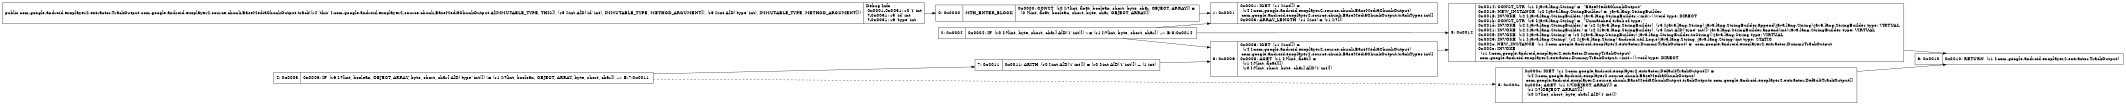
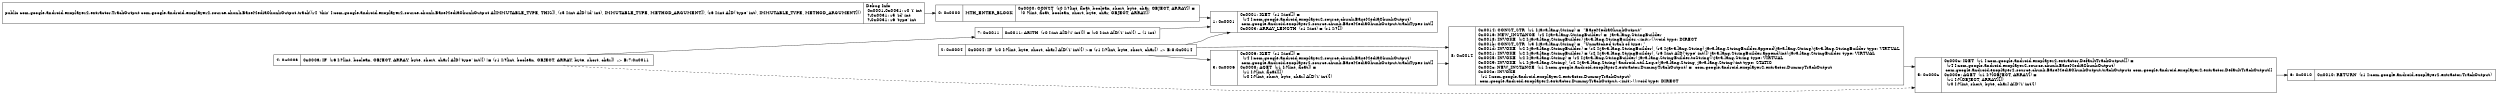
  digraph {
    rankdir=LR
    node [shape=record]
    n1 [label="{0\:\ 0x0000|MTH_ENTER_BLOCK\l|0x0000: CONST  (r0 I:?[int, float, boolean, short, byte, char, OBJECT, ARRAY]) = \l  (0 ?[int, float, boolean, short, byte, char, OBJECT, ARRAY])\l \l}"]
    n2 [label="{1\:\ 0x0001|0x0001: IGET  (r1 I:int[]) = \l  (r4 I:com.google.android.exoplayer2.source.chunk.BaseMediaChunkOutput)\l com.google.android.exoplayer2.source.chunk.BaseMediaChunkOutput.trackTypes int[] \l0x0003: ARRAY_LENGTH  (r1 I:int) = (r1 I:?[]) \l}"]
    n3 [label="{2\:\ 0x0004|0x0004: IF  (r0 I:?[int, byte, short, char] A[D('i' int)]) \>= (r1 I:?[int, byte, short, char])  \-\> B:8:0x0014 \l}"]
    n4 [label="{3\:\ 0x0006|0x0006: IGET  (r1 I:int[]) = \l  (r4 I:com.google.android.exoplayer2.source.chunk.BaseMediaChunkOutput)\l com.google.android.exoplayer2.source.chunk.BaseMediaChunkOutput.trackTypes int[] \l0x0008: AGET  (r1 I:?[int, float]) = \l  (r1 I:?[int, float][])\l  (r0 I:?[int, short, byte, char] A[D('i' int)])\l \l}"]
    n5 [label="{8\:\ 0x0014|0x0014: CONST_STR  (r1 I:java.lang.String) =  \"BaseMediaChunkOutput\" \l0x0016: NEW_INSTANCE  (r2 I:java.lang.StringBuilder) =  java.lang.StringBuilder \l0x0018: INVOKE  (r2 I:java.lang.StringBuilder) java.lang.StringBuilder.\<init\>():void type: DIRECT \l0x001b: CONST_STR  (r3 I:java.lang.String) =  \"Unmatched track of type: \" \l0x001d: INVOKE  (r2 I:java.lang.StringBuilder) = (r2 I:java.lang.StringBuilder), (r3 I:java.lang.String) java.lang.StringBuilder.append(java.lang.String):java.lang.StringBuilder type: VIRTUAL \l0x0021: INVOKE  (r2 I:java.lang.StringBuilder) = (r2 I:java.lang.StringBuilder), (r6 I:int A[D('type' int)]) java.lang.StringBuilder.append(int):java.lang.StringBuilder type: VIRTUAL \l0x0025: INVOKE  (r2 I:java.lang.String) = (r2 I:java.lang.StringBuilder) java.lang.StringBuilder.toString():java.lang.String type: VIRTUAL \l0x0029: INVOKE  (r1 I:java.lang.String), (r2 I:java.lang.String) android.util.Log.e(java.lang.String, java.lang.String):int type: STATIC \l0x002c: NEW_INSTANCE  (r1 I:com.google.android.exoplayer2.extractor.DummyTrackOutput) =  com.google.android.exoplayer2.extractor.DummyTrackOutput \l0x002e: INVOKE  \l  (r1 I:com.google.android.exoplayer2.extractor.DummyTrackOutput)\l com.google.android.exoplayer2.extractor.DummyTrackOutput.\<init\>():void type: DIRECT \l}"]
    n6 [label="{6\:\ 0x0010|0x0010: RETURN  (r1 I:com.google.android.exoplayer2.extractor.TrackOutput) \l}"]
    n7 [label="{4\:\ 0x000a|0x000a: IF  (r6 I:?[int, boolean, OBJECT, ARRAY, byte, short, char] A[D('type' int)]) != (r1 I:?[int, boolean, OBJECT, ARRAY, byte, short, char])  \-\> B:7:0x0011 \l}"]
    n8 [label="{5\:\ 0x000c|0x000c: IGET  (r1 I:com.google.android.exoplayer2.extractor.DefaultTrackOutput[]) = \l  (r4 I:com.google.android.exoplayer2.source.chunk.BaseMediaChunkOutput)\l com.google.android.exoplayer2.source.chunk.BaseMediaChunkOutput.trackOutputs com.google.android.exoplayer2.extractor.DefaultTrackOutput[] \l0x000e: AGET  (r1 I:?[OBJECT, ARRAY]) = \l  (r1 I:?[OBJECT, ARRAY][])\l  (r0 I:?[int, short, byte, char] A[D('i' int)])\l \l}"]
    n9 [label="{7\:\ 0x0011|0x0011: ARITH  (r0 I:int A[D('i' int)]) = (r0 I:int A[D('i' int)]) + (1 int) \l}"]
    n10 [label="{public com.google.android.exoplayer2.extractor.TrackOutput com.google.android.exoplayer2.source.chunk.BaseMediaChunkOutput.track((r4 'this' I:com.google.android.exoplayer2.source.chunk.BaseMediaChunkOutput A[IMMUTABLE_TYPE, THIS]), (r5 I:int A[D('id' int), IMMUTABLE_TYPE, METHOD_ARGUMENT]), (r6 I:int A[D('type' int), IMMUTABLE_TYPE, METHOD_ARGUMENT]))  | Debug Info:\l  0x0001\-0x0031: r0 'i' int\l  ?\-0x0031: r5 'id' int\l  ?\-0x0031: r6 'type' int\l}"]
    n1 -> n2
    n3 -> n2
    n3 -> n4 [style=solid]
    n3 -> n5
    n4 -> n5
-   n5 -> n6
+   n5 -> n8
    n7 -> n8 [style=dashed]
    n7 -> n9
    n8 -> n6
-   n9 -> n4
+   n9 -> n2
    n10 -> n1
  }
